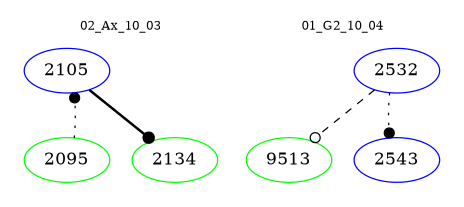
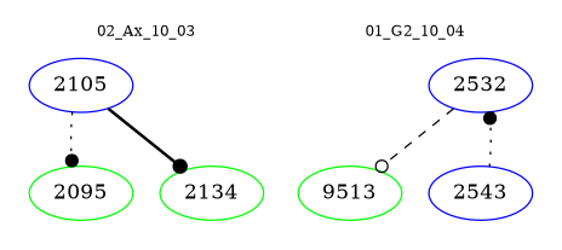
  digraph {
    node [color=blue]
    edge [arrowhead=dot color=black style=dotted]
    n1 [label=2105]
    n2 [color=green label=2095]
    n3 [color=green label=2134]
    n4 [label=2532]
    n5 [color=green label=9513]
    n6 [label=2543]
    subgraph cluster_1 {
      color=white
      fontsize=10
      label="02_Ax_10_03"
      n1
      n2
      n3
    }
    subgraph cluster_2 {
      color=white
      fontsize=10
      label="01_G2_10_04"
      n4
      n5
      n6
    }
-   n2 -> n1
+   n1 -> n2
    n1 -> n3 [style=bold]
    n4 -> n5 [arrowhead=odot style=dashed]
-   n4 -> n6
+   n6 -> n4
  }
